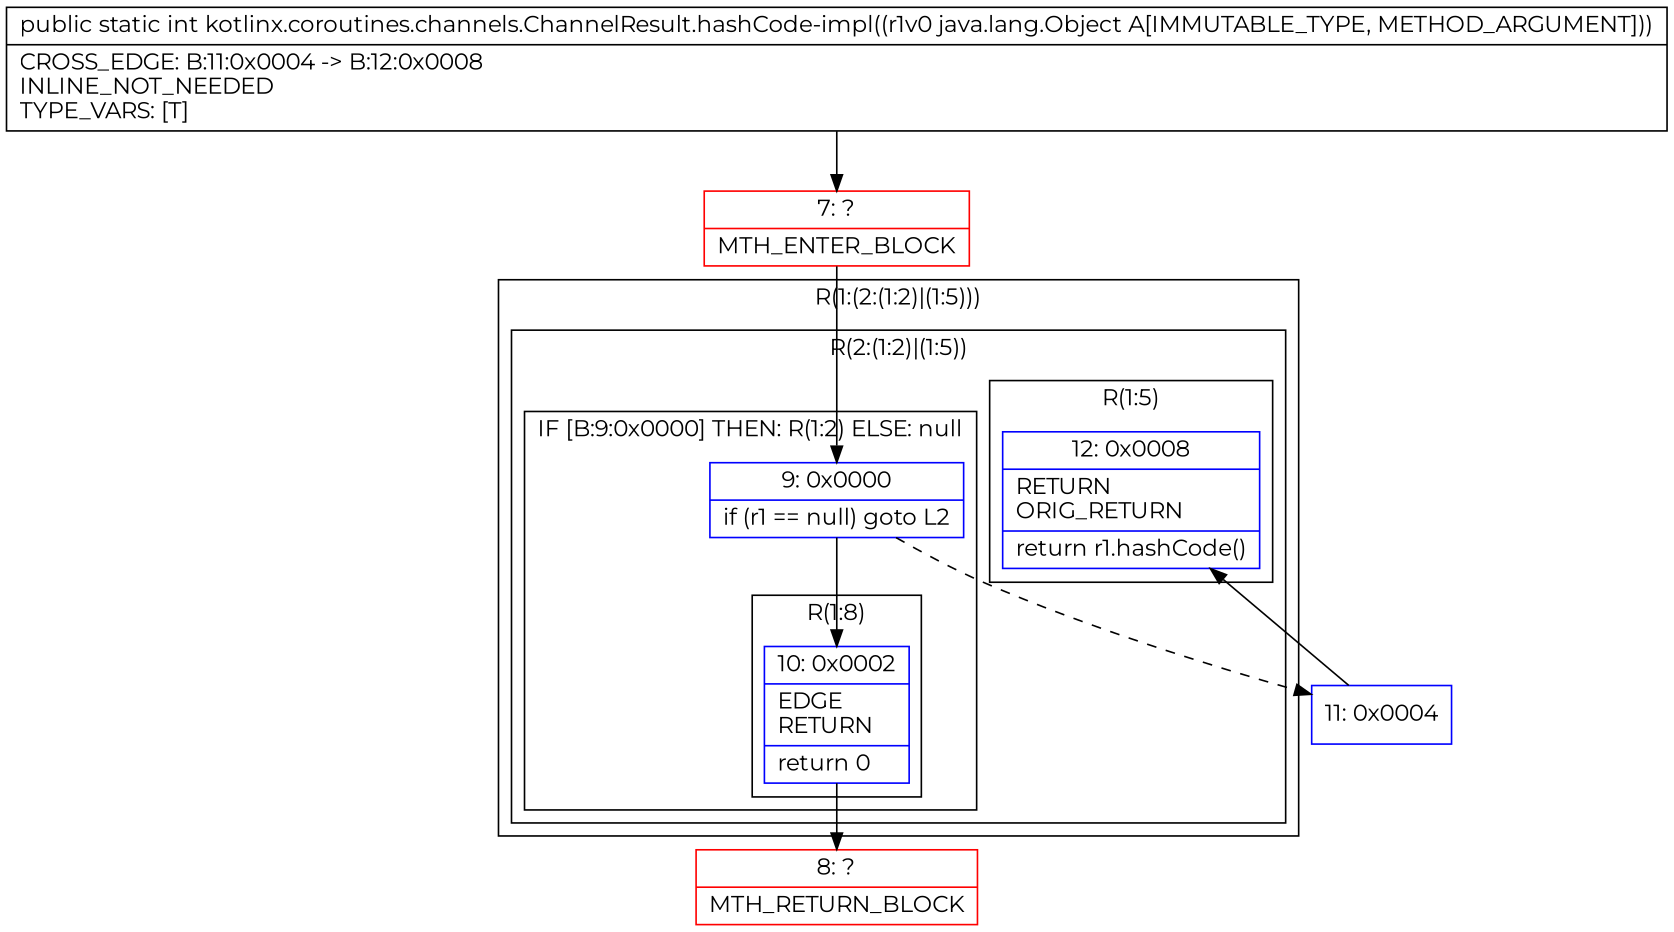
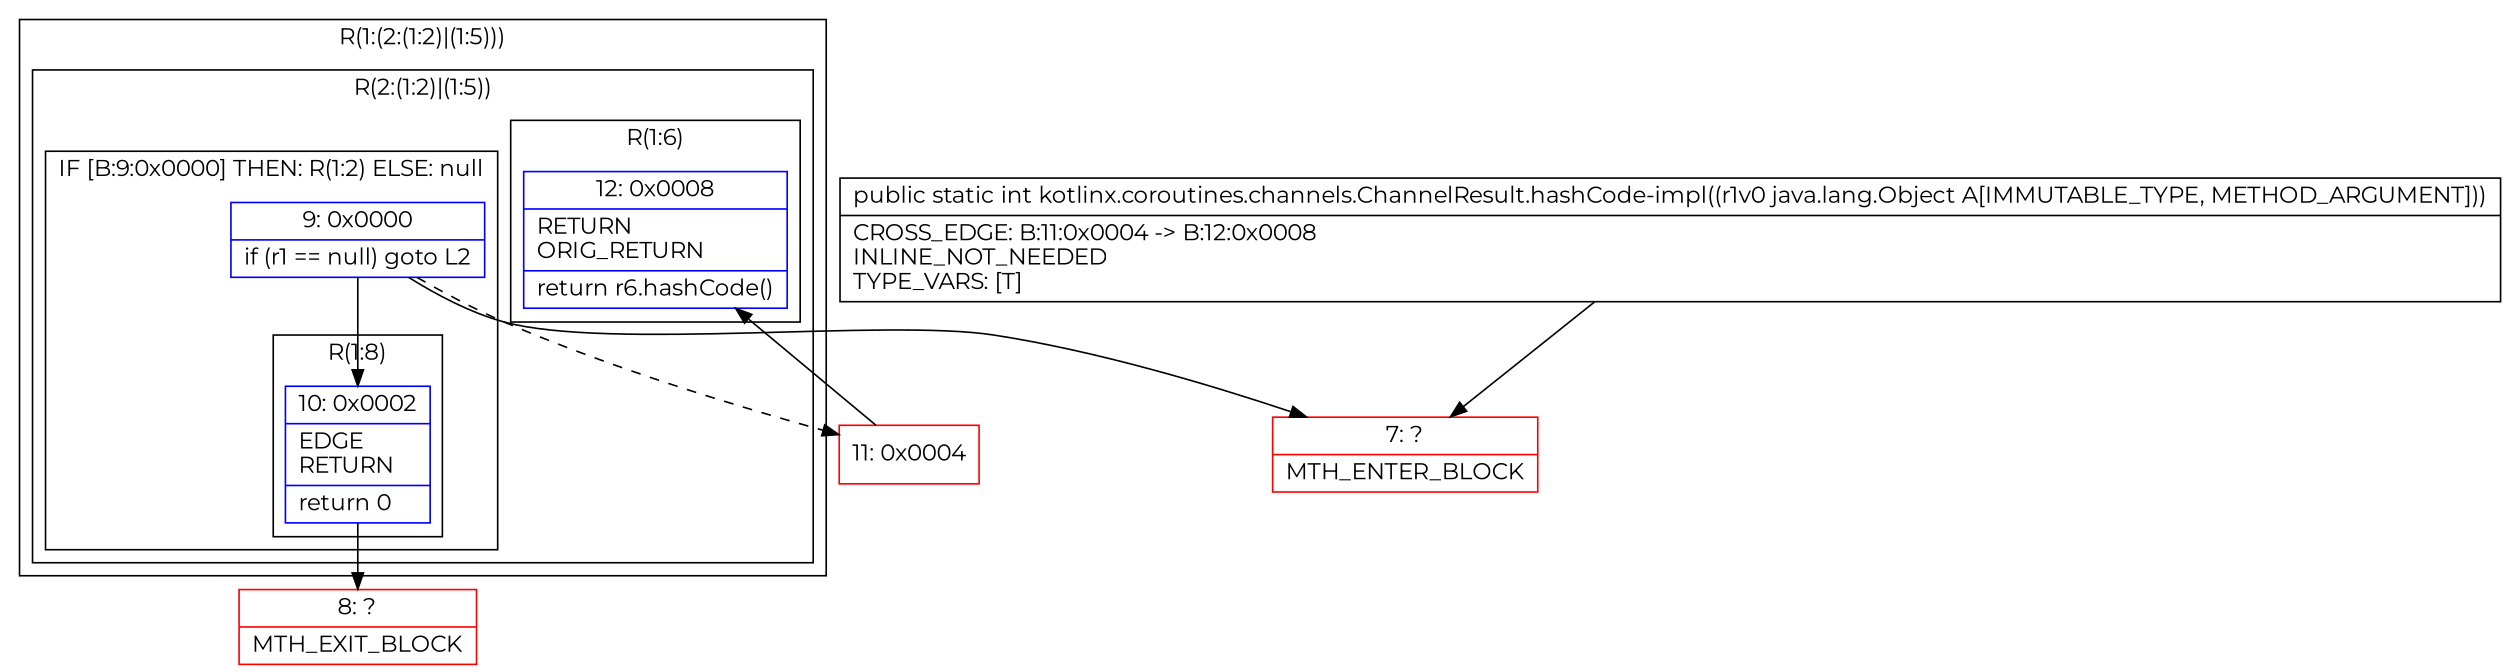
  digraph {
    fontname=Montserrat
    node [color=blue fontname=Montserrat shape=record]
    edge [fontname=Montserrat]
    n1 [label="{10\:\ 0x0002|EDGE\lRETURN\l|return 0\l}"]
    n2 [label="{9\:\ 0x0000|if (r1 == null) goto L2\l}"]
-   n3 [label="{12\:\ 0x0008|RETURN\lORIG_RETURN\l|return r1.hashCode()\l}"]
-   n4 [color=red label="{8\:\ ?|MTH_RETURN_BLOCK\l}"]
-   n5 [label="{11\:\ 0x0004}"]
+   n3 [label="{12\:\ 0x0008|RETURN\lORIG_RETURN\l|return r6.hashCode()\l}"]
+   n4 [color=red label="{8\:\ ?|MTH_EXIT_BLOCK\l}"]
+   n5 [color=red label="{11\:\ 0x0004}"]
    n6 [color=red label="{7\:\ ?|MTH_ENTER_BLOCK\l}"]
    n7 [label="{public static int kotlinx.coroutines.channels.ChannelResult.hashCode\-impl((r1v0 java.lang.Object A[IMMUTABLE_TYPE, METHOD_ARGUMENT]))  | CROSS_EDGE: B:11:0x0004 \-\> B:12:0x0008\lINLINE_NOT_NEEDED\lTYPE_VARS: [T]\l}" color=""]
    subgraph cluster_1 {
      label="R(1:(2:(1:2)|(1:5)))"
      subgraph cluster_2 {
        label="R(2:(1:2)|(1:5))"
        subgraph cluster_3 {
          label="IF [B:9:0x0000] THEN: R(1:2) ELSE: null"
          n2
          subgraph cluster_4 {
            label="R(1:8)"
            n1
          }
        }
        subgraph cluster_5 {
-         label="R(1:5)"
+         label="R(1:6)"
          n3
        }
      }
    }
    n1 -> n4
    n2 -> n1
    n2 -> n5 [style=dashed]
    n5 -> n3
-   n6 -> n2
+   n2 -> n6
    n7 -> n6
  }
